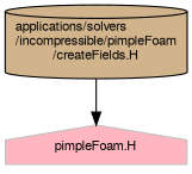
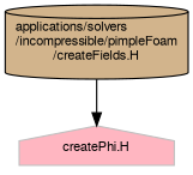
  digraph {
    node [fontname=FreeSans fontsize=10 style=filled]
    n1 [color=black fillcolor=tan fontcolor=black height=0.2 label="applications/solvers\l/incompressible/pimpleFoam\l/createFields.H" shape=cylinder width=0.4]
-   n2 [color=grey75 height=0.2 label="pimpleFoam.H" shape=house width=0.4 fillcolor=lightpink]
+   n2 [color=grey75 height=0.2 label="createPhi.H" shape=house width=0.4 fillcolor=lightpink]
    n1 -> n2 [color=black fontname=FreeSans fontsize=10 labelfontname=FreeSans labelfontsize=10 style=solid]
  }
